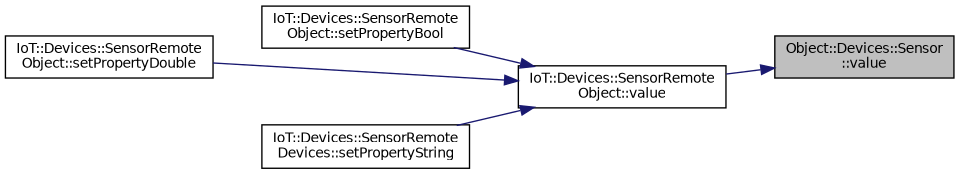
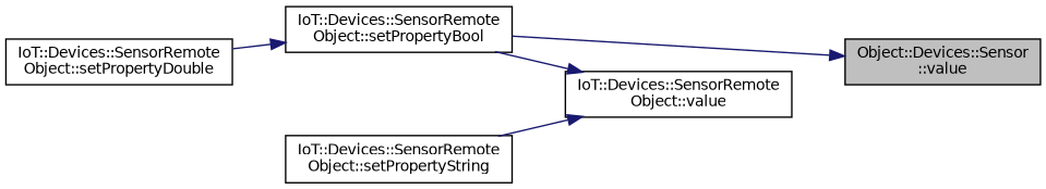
  digraph {
    rankdir=RL
    node [color=black fillcolor=white fontname=Helvetica fontsize=10 shape=record style=filled]
    edge [color=midnightblue dir=back fontname=Helvetica fontsize=10 labelfontname=Helvetica labelfontsize=10 style=solid]
    n1 [fillcolor=grey75 fontcolor=black height=0.2 label="Object::Devices::Sensor\l::value" width=0.4]
    n2 [height=0.2 label="IoT::Devices::SensorRemote\lObject::value" width=0.4]
    n3 [height=0.2 label="IoT::Devices::SensorRemote\lObject::setPropertyBool" width=0.4]
    n4 [height=0.2 label="IoT::Devices::SensorRemote\lObject::setPropertyDouble" width=0.4]
-   n5 [height=0.2 label="IoT::Devices::SensorRemote\lDevices::setPropertyString" width=0.4]
-   n1 -> n2
+   n5 [height=0.2 label="IoT::Devices::SensorRemote\lObject::setPropertyString" width=0.4]
+   n1 -> n3
    n2 -> n3
-   n2 -> n4
+   n3 -> n4
    n2 -> n5
  }
